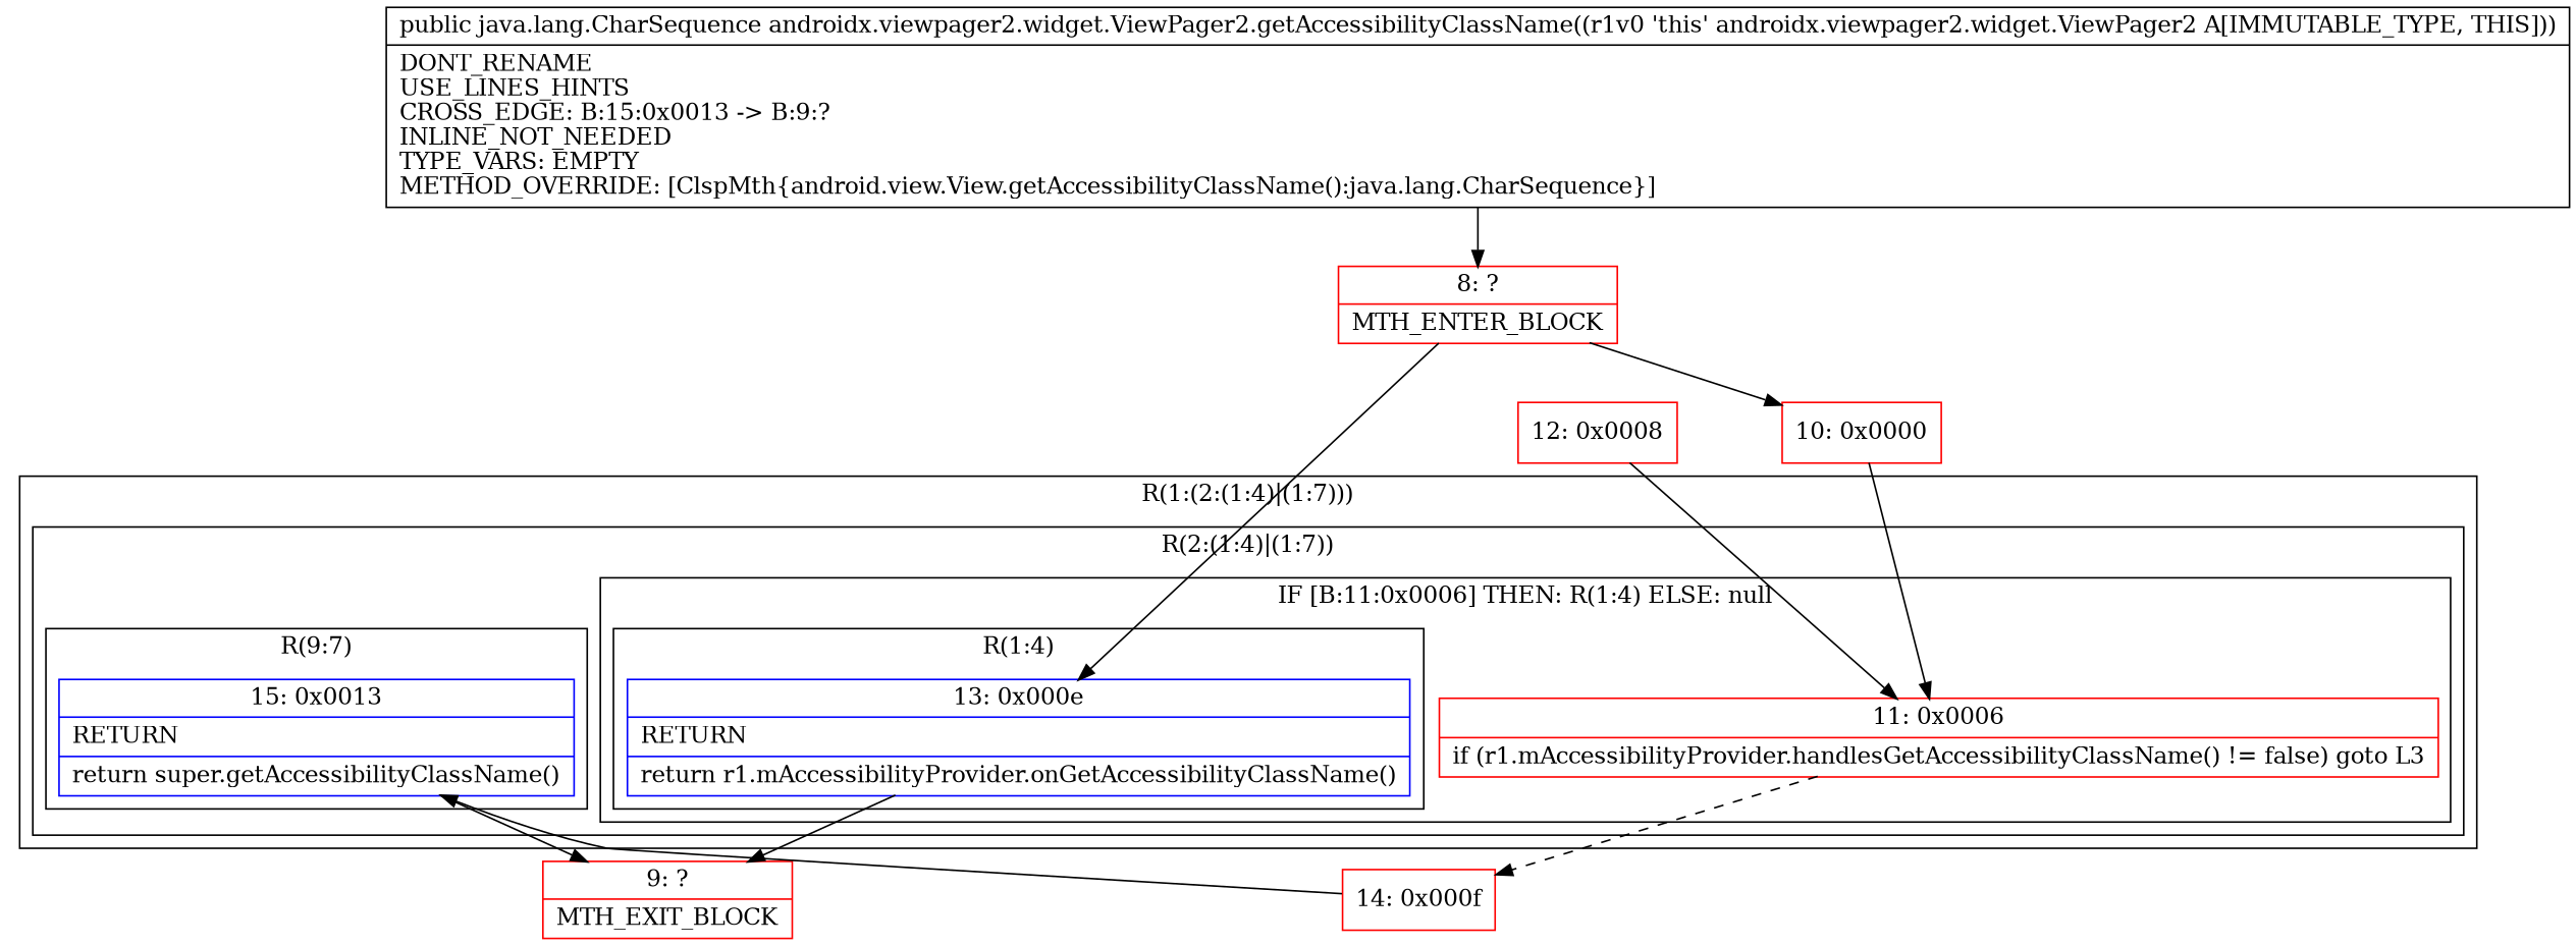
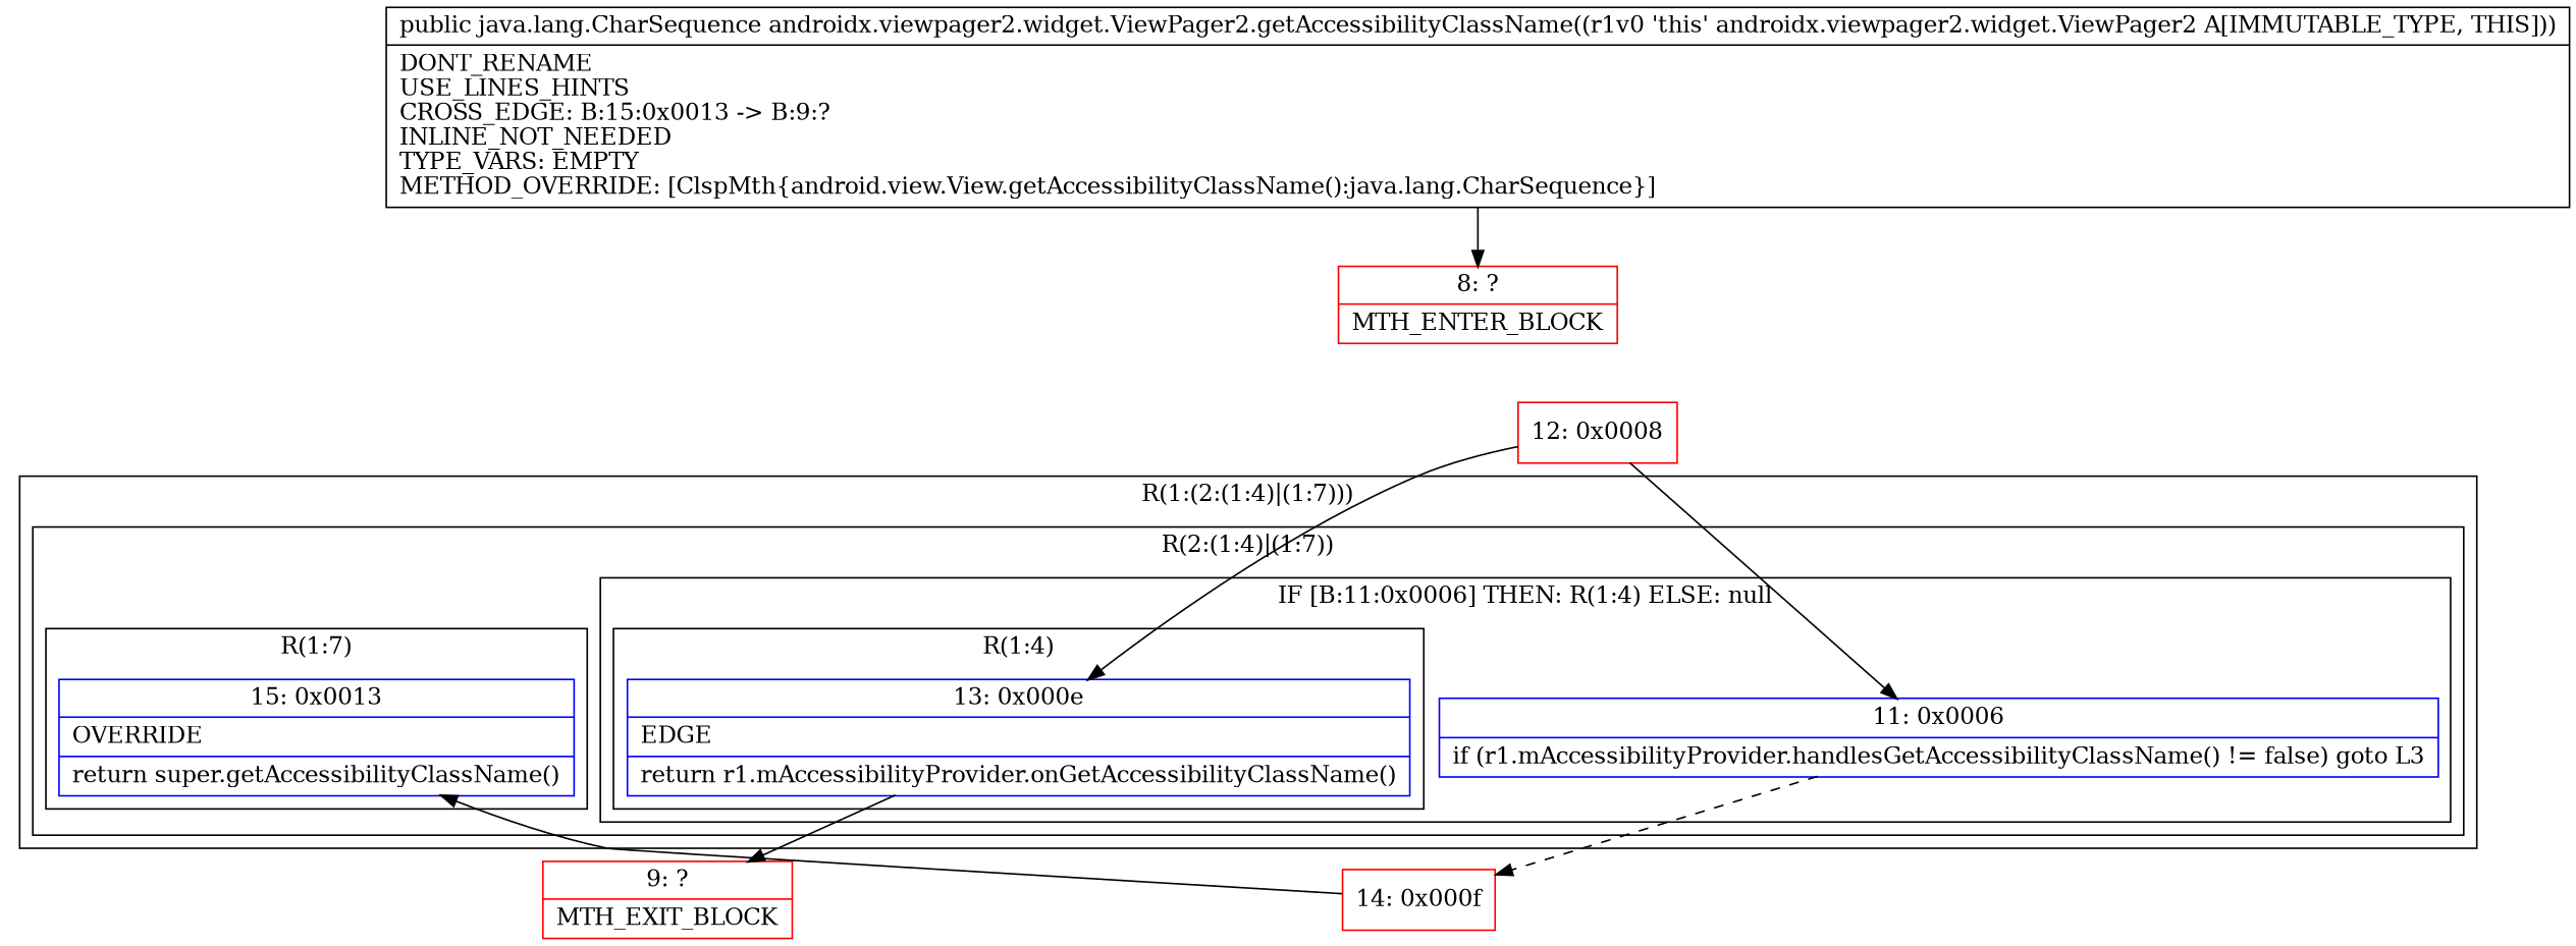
  digraph {
    node [color=red shape=record]
-   n1 [color=blue label="{13\:\ 0x000e|RETURN\l|return r1.mAccessibilityProvider.onGetAccessibilityClassName()\l}"]
-   n2 [label="{11\:\ 0x0006|if (r1.mAccessibilityProvider.handlesGetAccessibilityClassName() != false) goto L3\l}"]
-   n3 [color=blue label="{15\:\ 0x0013|RETURN\l|return super.getAccessibilityClassName()\l}"]
+   n1 [color=blue label="{13\:\ 0x000e|EDGE\l|return r1.mAccessibilityProvider.onGetAccessibilityClassName()\l}"]
+   n2 [color=blue label="{11\:\ 0x0006|if (r1.mAccessibilityProvider.handlesGetAccessibilityClassName() != false) goto L3\l}"]
+   n3 [color=blue label="{15\:\ 0x0013|OVERRIDE\l|return super.getAccessibilityClassName()\l}"]
    n4 [label="{9\:\ ?|MTH_EXIT_BLOCK\l}"]
    n5 [label="{14\:\ 0x000f}"]
    n6 [label="{12\:\ 0x0008}"]
    n7 [label="{8\:\ ?|MTH_ENTER_BLOCK\l}"]
-   n8 [label="{10\:\ 0x0000}"]
    n9 [label="{public java.lang.CharSequence androidx.viewpager2.widget.ViewPager2.getAccessibilityClassName((r1v0 'this' androidx.viewpager2.widget.ViewPager2 A[IMMUTABLE_TYPE, THIS]))  | DONT_RENAME\lUSE_LINES_HINTS\lCROSS_EDGE: B:15:0x0013 \-\> B:9:?\lINLINE_NOT_NEEDED\lTYPE_VARS: EMPTY\lMETHOD_OVERRIDE: [ClspMth\{android.view.View.getAccessibilityClassName():java.lang.CharSequence\}]\l}" color=""]
    subgraph cluster_1 {
      label="R(1:(2:(1:4)|(1:7)))"
      subgraph cluster_2 {
        label="R(2:(1:4)|(1:7))"
        subgraph cluster_3 {
          label="IF [B:11:0x0006] THEN: R(1:4) ELSE: null"
          n2
          subgraph cluster_4 {
            label="R(1:4)"
            n1
          }
        }
        subgraph cluster_5 {
-         label="R(9:7)"
+         label="R(1:7)"
          n3
        }
      }
    }
    n1 -> n4
    n2 -> n5 [style=dashed]
-   n3 -> n4
    n5 -> n3
-   n7 -> n1
+   n6 -> n1
    n6 -> n2
-   n7 -> n8
-   n8 -> n2
    n9 -> n7
  }
